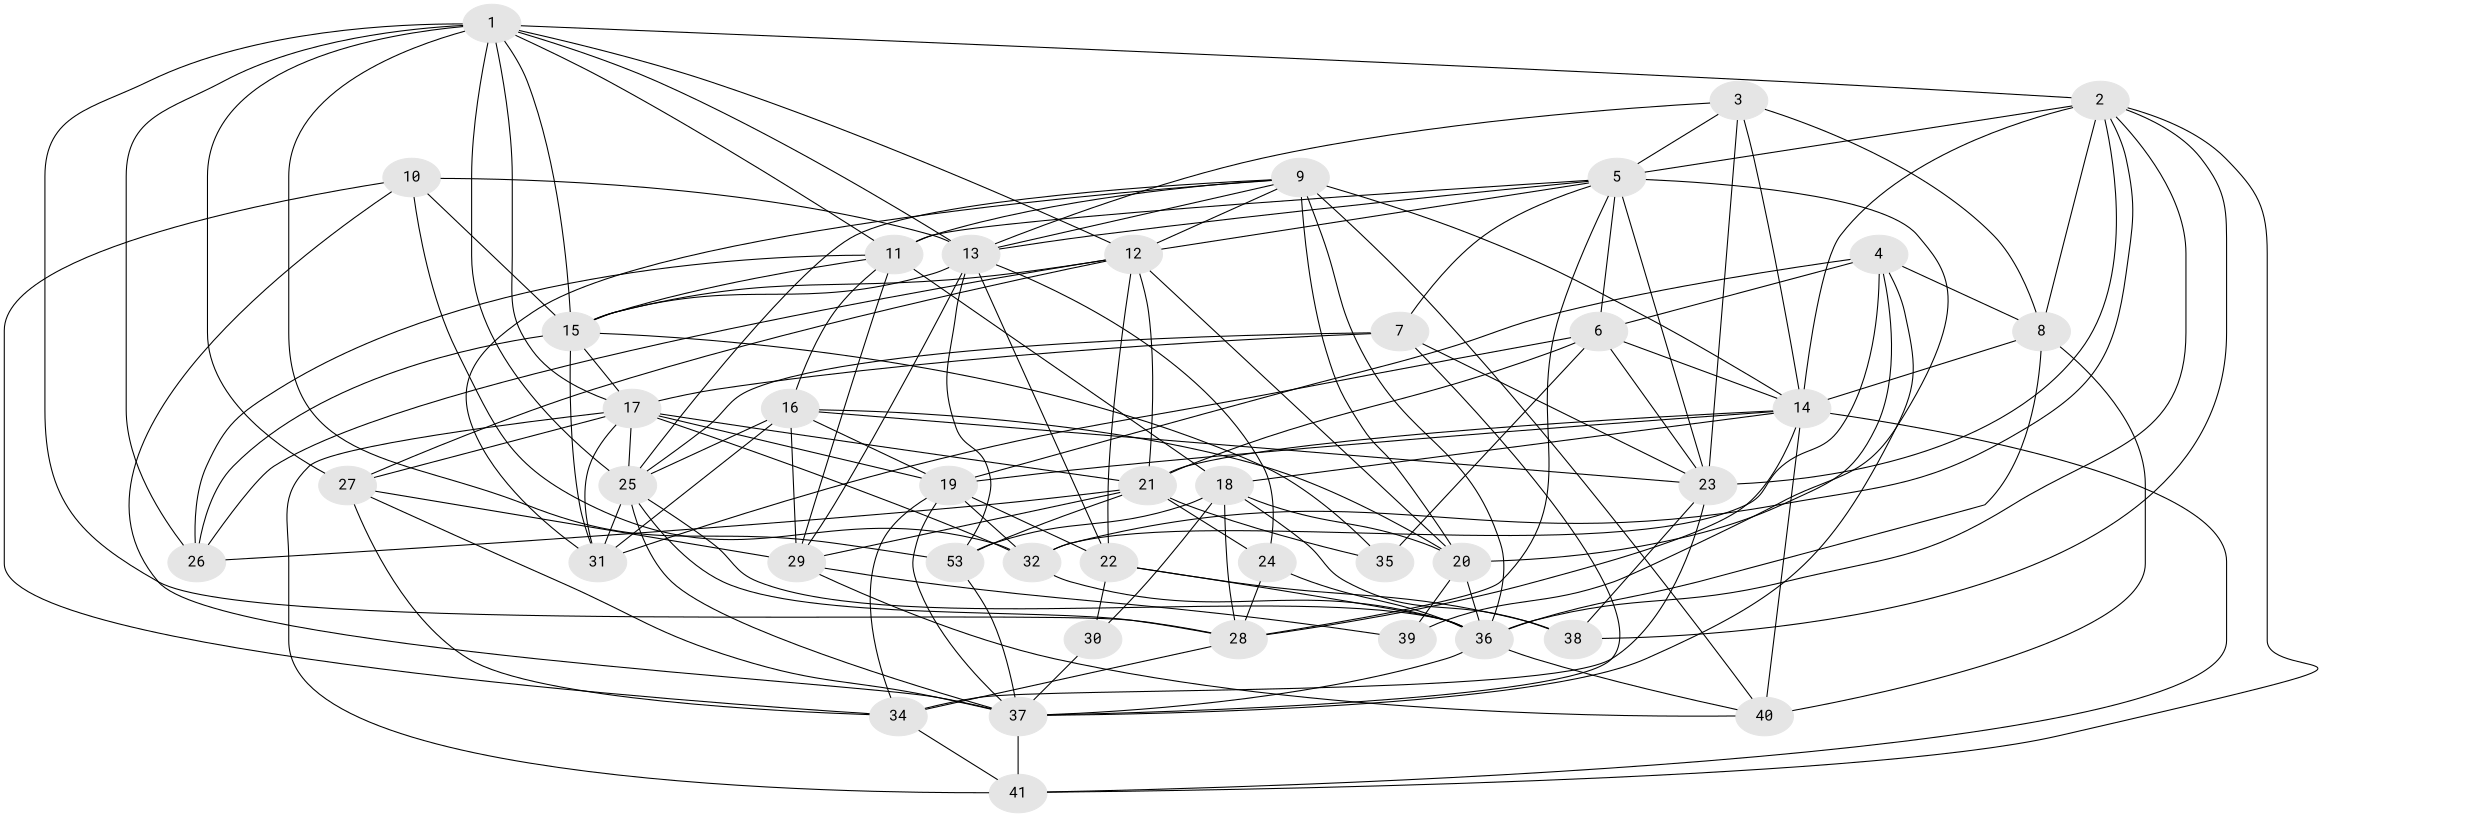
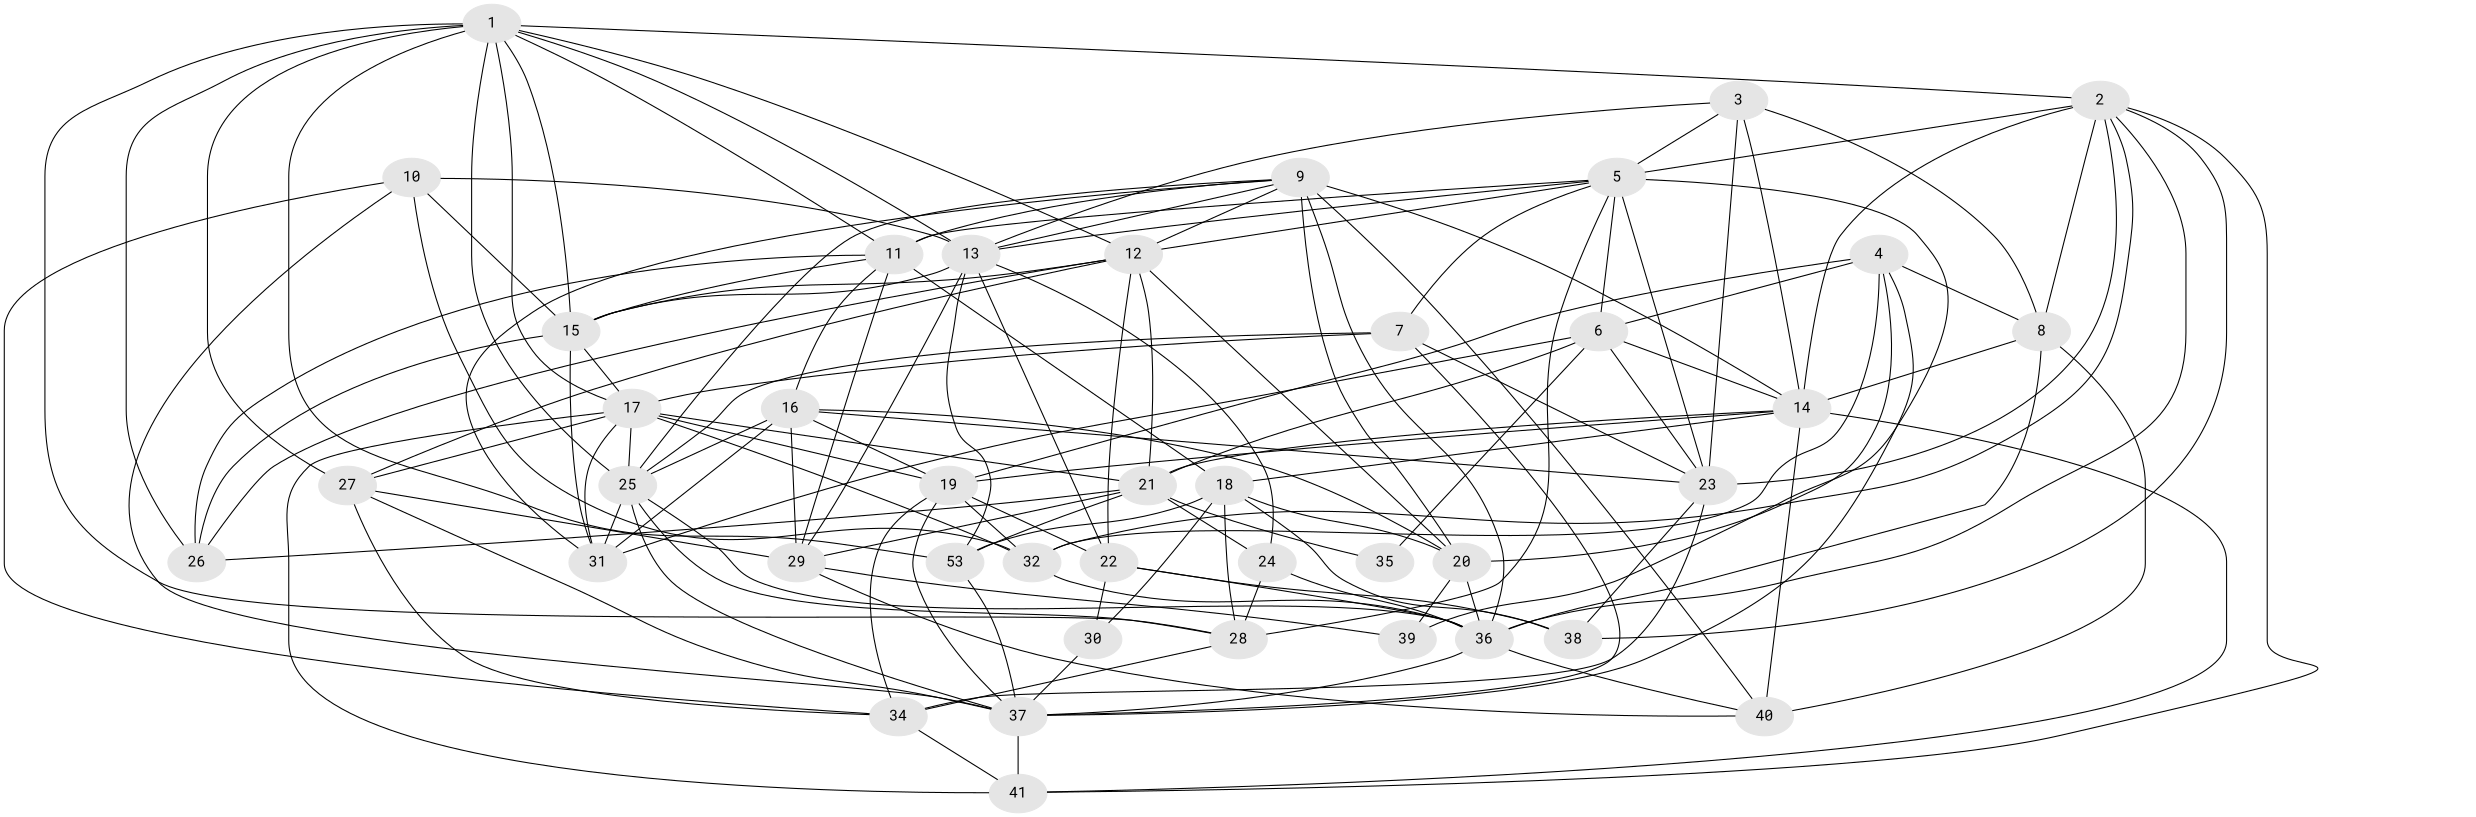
  graph {
    fontname="Roboto Mono"
    node [color=gray90 fontname="Roboto Mono" style=filled]
    edge [fontname="Roboto Mono" weight=1.0]
    1
    2
    11
    12
    13
    15
    17
    25
    26
    27
    28
    n12 [label=53]
    5
    8
    14
    23
    32
    36
    38
    41
    16
    18
    29
    20
    21
    22
    24
    31
    35
    19
    37
    34
    6
    7
    39
    40
    3
    4
    9
    10
    30
    1 -- 2
    1 -- 11
    1 -- 12
    1 -- 13
    1 -- 15
    1 -- 17
    1 -- 25
    1 -- 26 [weight=2.0]
    1 -- 27
    1 -- 28
    1 -- n12
    2 -- 5 [weight=2.0]
    2 -- 8
    2 -- 14
    2 -- 23
    2 -- 32
    2 -- 36 [weight=2.0]
    2 -- 38
    2 -- 41
    11 -- 15
    11 -- 26
    11 -- 16
    11 -- 18 [weight=6.0]
    11 -- 29
    12 -- 15
    12 -- 26
    12 -- 27
    12 -- 20
    12 -- 21
    12 -- 22
    13 -- 15 [weight=2.0]
    13 -- n12
    13 -- 29
    13 -- 22
    13 -- 24
    15 -- 17
    15 -- 26
    15 -- 31
-   15 -- 35
    17 -- 25
    17 -- 27
    17 -- 32
    17 -- 41
    17 -- 21 [weight=2.0]
    17 -- 31
    17 -- 19
    25 -- 28
    25 -- 36 [weight=2.0]
    25 -- 31 [weight=3.0]
    25 -- 37
    27 -- 29
    27 -- 37
    27 -- 34
    28 -- 34
    n12 -- 37 [weight=2.0]
    5 -- 11
    5 -- 12
    5 -- 13
    5 -- 28
    5 -- 23
    5 -- 6 [weight=2.0]
    5 -- 7
    5 -- 39
    8 -- 14
    8 -- 36
    8 -- 40
-   14 -- 28 [weight=2.0]
    14 -- 41
    14 -- 18
    14 -- 21
    14 -- 19
    14 -- 40
    23 -- 38
    23 -- 34 [weight=2.0]
    32 -- 36
    36 -- 37
    36 -- 40
    16 -- 25
    16 -- 23
    16 -- 29
    16 -- 20
    16 -- 31
    16 -- 19 [weight=2.0]
    18 -- 28
    18 -- n12
    18 -- 38
    18 -- 20
    18 -- 30
    29 -- 39
    29 -- 40
    20 -- 36
    20 -- 39 [weight=2.0]
    21 -- 26
    21 -- n12
    21 -- 29 [weight=2.0]
    21 -- 24
    21 -- 35 [weight=2.0]
    22 -- 36
    22 -- 38
    22 -- 30
    24 -- 28
    24 -- 36
    19 -- 32
    19 -- 22
    19 -- 37
    19 -- 34 [weight=2.0]
    37 -- 41
    34 -- 41
    6 -- 14
    6 -- 23
    6 -- 21
    6 -- 31
    6 -- 35
    7 -- 17 [weight=2.0]
    7 -- 25
    7 -- 23
    7 -- 37
    3 -- 13
    3 -- 5
    3 -- 8
    3 -- 14
    3 -- 23 [weight=2.0]
    4 -- 8
    4 -- 32
    4 -- 20 [weight=2.0]
    4 -- 19 [weight=3.0]
    4 -- 37
    4 -- 6 [weight=2.0]
    9 -- 11
    9 -- 12
    9 -- 13
    9 -- 25
    9 -- 14
    9 -- 36
    9 -- 20 [weight=2.0]
    9 -- 31
    9 -- 40 [weight=3.0]
    10 -- 13 [weight=2.0]
    10 -- 15
    10 -- 32
    10 -- 37
    10 -- 34
    30 -- 37 [weight=2.0]
  }
